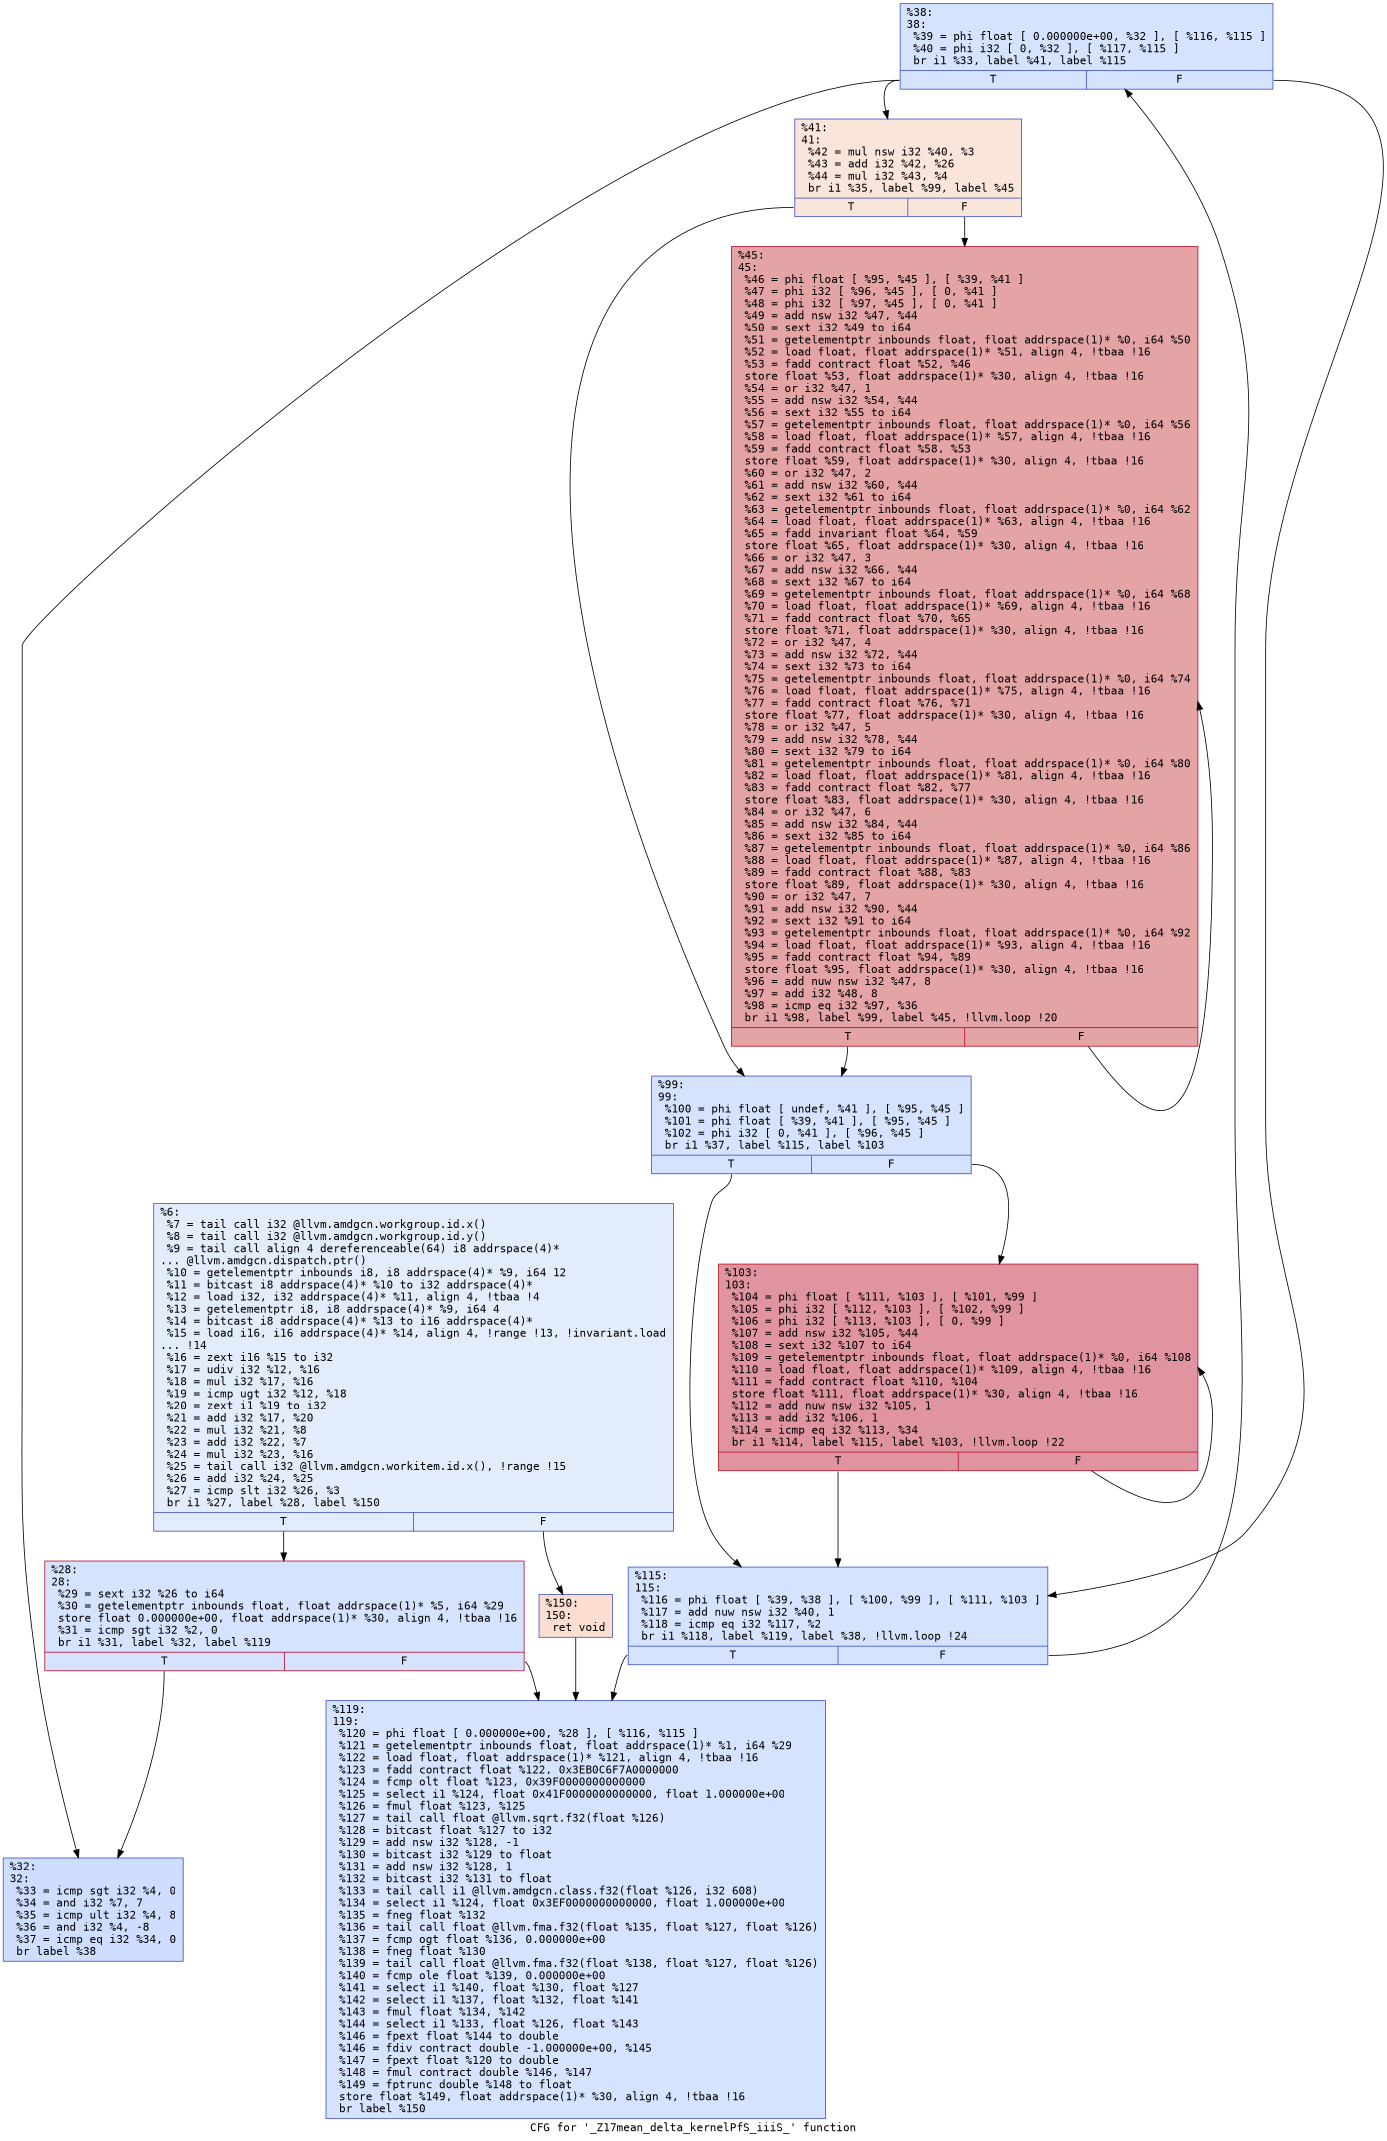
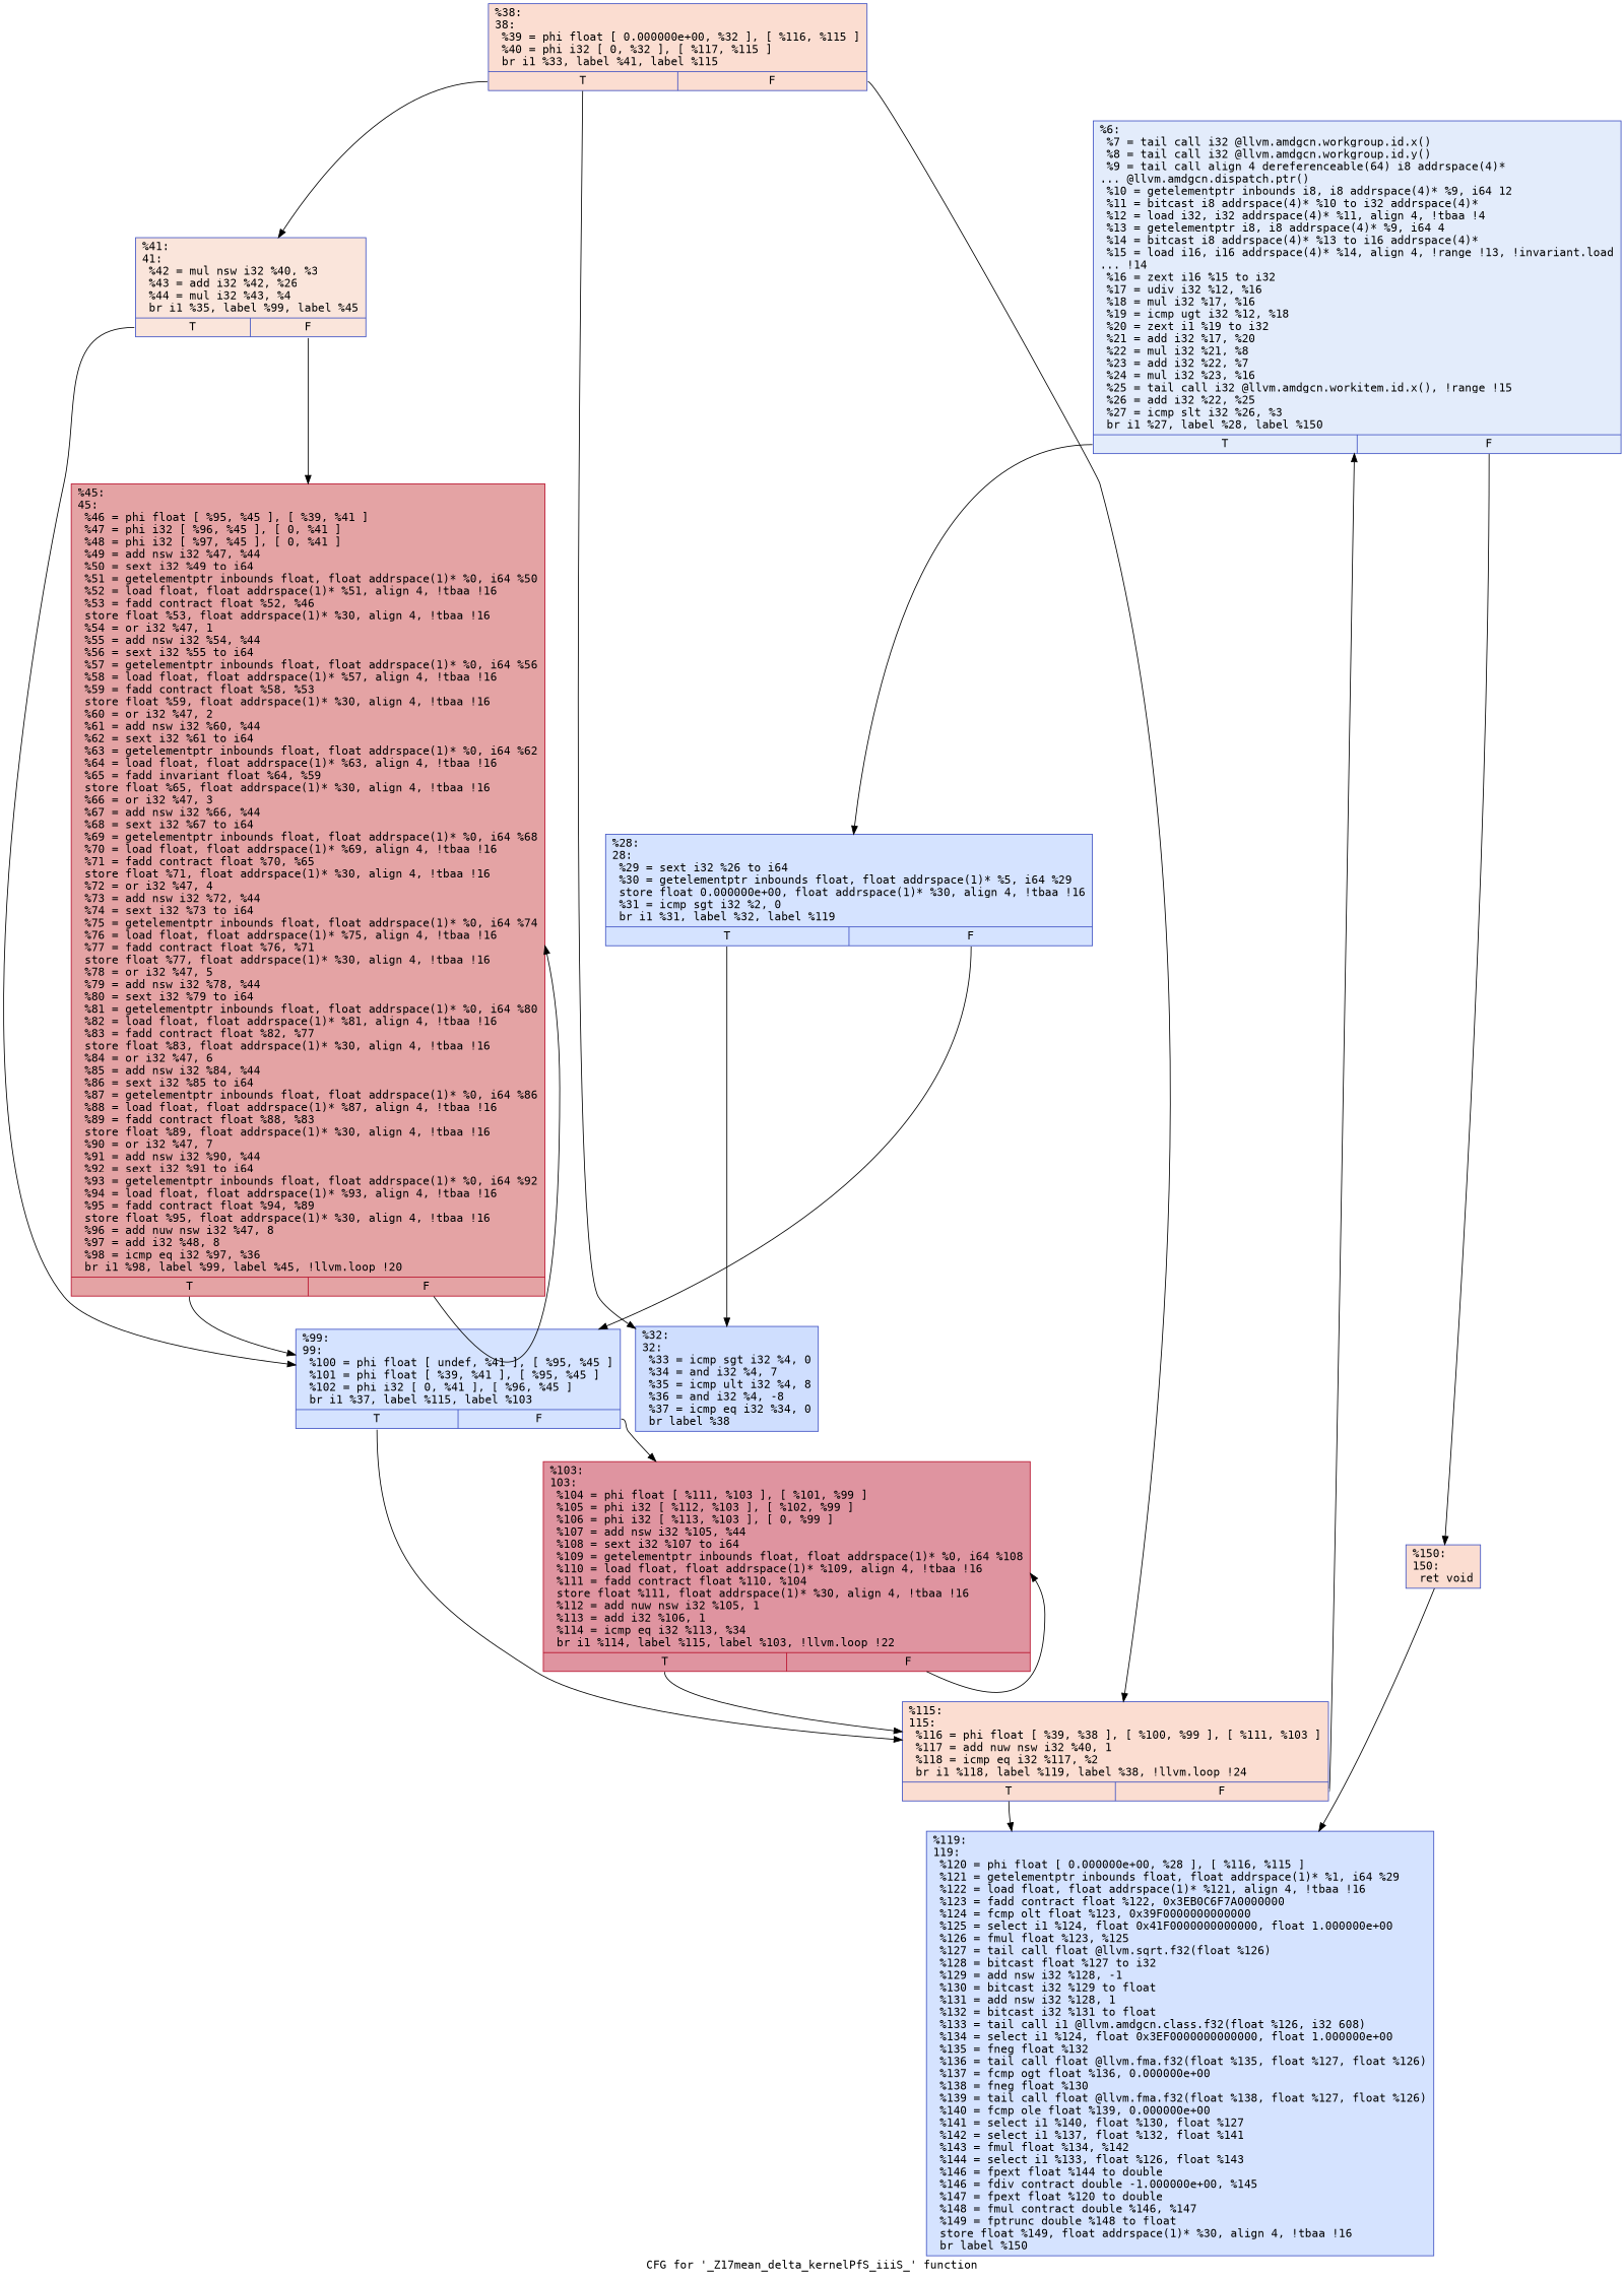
  digraph {
    fontname="DejaVu Sans Mono"
    label="CFG for '_Z17mean_delta_kernelPfS_iiiS_' function"
    node [color="#3d50c3ff" fillcolor="#a1c0ff70" fontname="DejaVu Sans Mono" shape=record style=filled]
    edge [fontname="DejaVu Sans Mono" tailport=s0]
-   n1 [fillcolor="#bfd3f670" label="{%6:\l  %7 = tail call i32 @llvm.amdgcn.workgroup.id.x()\l  %8 = tail call i32 @llvm.amdgcn.workgroup.id.y()\l  %9 = tail call align 4 dereferenceable(64) i8 addrspace(4)*\l... @llvm.amdgcn.dispatch.ptr()\l  %10 = getelementptr inbounds i8, i8 addrspace(4)* %9, i64 12\l  %11 = bitcast i8 addrspace(4)* %10 to i32 addrspace(4)*\l  %12 = load i32, i32 addrspace(4)* %11, align 4, !tbaa !4\l  %13 = getelementptr i8, i8 addrspace(4)* %9, i64 4\l  %14 = bitcast i8 addrspace(4)* %13 to i16 addrspace(4)*\l  %15 = load i16, i16 addrspace(4)* %14, align 4, !range !13, !invariant.load\l... !14\l  %16 = zext i16 %15 to i32\l  %17 = udiv i32 %12, %16\l  %18 = mul i32 %17, %16\l  %19 = icmp ugt i32 %12, %18\l  %20 = zext i1 %19 to i32\l  %21 = add i32 %17, %20\l  %22 = mul i32 %21, %8\l  %23 = add i32 %22, %7\l  %24 = mul i32 %23, %16\l  %25 = tail call i32 @llvm.amdgcn.workitem.id.x(), !range !15\l  %26 = add i32 %24, %25\l  %27 = icmp slt i32 %26, %3\l  br i1 %27, label %28, label %150\l|{<s0>T|<s1>F}}"]
-   n2 [color="#b70d28ff" label="{%28:\l28:                                               \l  %29 = sext i32 %26 to i64\l  %30 = getelementptr inbounds float, float addrspace(1)* %5, i64 %29\l  store float 0.000000e+00, float addrspace(1)* %30, align 4, !tbaa !16\l  %31 = icmp sgt i32 %2, 0\l  br i1 %31, label %32, label %119\l|{<s0>T|<s1>F}}"]
+   n1 [fillcolor="#bfd3f670" label="{%6:\l  %7 = tail call i32 @llvm.amdgcn.workgroup.id.x()\l  %8 = tail call i32 @llvm.amdgcn.workgroup.id.y()\l  %9 = tail call align 4 dereferenceable(64) i8 addrspace(4)*\l... @llvm.amdgcn.dispatch.ptr()\l  %10 = getelementptr inbounds i8, i8 addrspace(4)* %9, i64 12\l  %11 = bitcast i8 addrspace(4)* %10 to i32 addrspace(4)*\l  %12 = load i32, i32 addrspace(4)* %11, align 4, !tbaa !4\l  %13 = getelementptr i8, i8 addrspace(4)* %9, i64 4\l  %14 = bitcast i8 addrspace(4)* %13 to i16 addrspace(4)*\l  %15 = load i16, i16 addrspace(4)* %14, align 4, !range !13, !invariant.load\l... !14\l  %16 = zext i16 %15 to i32\l  %17 = udiv i32 %12, %16\l  %18 = mul i32 %17, %16\l  %19 = icmp ugt i32 %12, %18\l  %20 = zext i1 %19 to i32\l  %21 = add i32 %17, %20\l  %22 = mul i32 %21, %8\l  %23 = add i32 %22, %7\l  %24 = mul i32 %23, %16\l  %25 = tail call i32 @llvm.amdgcn.workitem.id.x(), !range !15\l  %26 = add i32 %22, %25\l  %27 = icmp slt i32 %26, %3\l  br i1 %27, label %28, label %150\l|{<s0>T|<s1>F}}"]
+   n2 [label="{%28:\l28:                                               \l  %29 = sext i32 %26 to i64\l  %30 = getelementptr inbounds float, float addrspace(1)* %5, i64 %29\l  store float 0.000000e+00, float addrspace(1)* %30, align 4, !tbaa !16\l  %31 = icmp sgt i32 %2, 0\l  br i1 %31, label %32, label %119\l|{<s0>T|<s1>F}}"]
    n3 [fillcolor="#f7b39670" label="{%150:\l150:                                              \l  ret void\l}"]
-   n4 [fillcolor="#93b5fe70" label="{%32:\l32:                                               \l  %33 = icmp sgt i32 %4, 0\l  %34 = and i32 %7, 7\l  %35 = icmp ult i32 %4, 8\l  %36 = and i32 %4, -8\l  %37 = icmp eq i32 %34, 0\l  br label %38\l}"]
+   n4 [fillcolor="#93b5fe70" label="{%32:\l32:                                               \l  %33 = icmp sgt i32 %4, 0\l  %34 = and i32 %4, 7\l  %35 = icmp ult i32 %4, 8\l  %36 = and i32 %4, -8\l  %37 = icmp eq i32 %34, 0\l  br label %38\l}"]
    n5 [label="{%119:\l119:                                              \l  %120 = phi float [ 0.000000e+00, %28 ], [ %116, %115 ]\l  %121 = getelementptr inbounds float, float addrspace(1)* %1, i64 %29\l  %122 = load float, float addrspace(1)* %121, align 4, !tbaa !16\l  %123 = fadd contract float %122, 0x3EB0C6F7A0000000\l  %124 = fcmp olt float %123, 0x39F0000000000000\l  %125 = select i1 %124, float 0x41F0000000000000, float 1.000000e+00\l  %126 = fmul float %123, %125\l  %127 = tail call float @llvm.sqrt.f32(float %126)\l  %128 = bitcast float %127 to i32\l  %129 = add nsw i32 %128, -1\l  %130 = bitcast i32 %129 to float\l  %131 = add nsw i32 %128, 1\l  %132 = bitcast i32 %131 to float\l  %133 = tail call i1 @llvm.amdgcn.class.f32(float %126, i32 608)\l  %134 = select i1 %124, float 0x3EF0000000000000, float 1.000000e+00\l  %135 = fneg float %132\l  %136 = tail call float @llvm.fma.f32(float %135, float %127, float %126)\l  %137 = fcmp ogt float %136, 0.000000e+00\l  %138 = fneg float %130\l  %139 = tail call float @llvm.fma.f32(float %138, float %127, float %126)\l  %140 = fcmp ole float %139, 0.000000e+00\l  %141 = select i1 %140, float %130, float %127\l  %142 = select i1 %137, float %132, float %141\l  %143 = fmul float %134, %142\l  %144 = select i1 %133, float %126, float %143\l  %146 = fpext float %144 to double\l  %146 = fdiv contract double -1.000000e+00, %145\l  %147 = fpext float %120 to double\l  %148 = fmul contract double %146, %147\l  %149 = fptrunc double %148 to float\l  store float %149, float addrspace(1)* %30, align 4, !tbaa !16\l  br label %150\l}"]
-   n6 [label="{%38:\l38:                                               \l  %39 = phi float [ 0.000000e+00, %32 ], [ %116, %115 ]\l  %40 = phi i32 [ 0, %32 ], [ %117, %115 ]\l  br i1 %33, label %41, label %115\l|{<s0>T|<s1>F}}"]
+   n6 [fillcolor="#f7b39670" label="{%38:\l38:                                               \l  %39 = phi float [ 0.000000e+00, %32 ], [ %116, %115 ]\l  %40 = phi i32 [ 0, %32 ], [ %117, %115 ]\l  br i1 %33, label %41, label %115\l|{<s0>T|<s1>F}}"]
    n7 [fillcolor="#f4c5ad70" label="{%41:\l41:                                               \l  %42 = mul nsw i32 %40, %3\l  %43 = add i32 %42, %26\l  %44 = mul i32 %43, %4\l  br i1 %35, label %99, label %45\l|{<s0>T|<s1>F}}"]
-   n8 [label="{%115:\l115:                                              \l  %116 = phi float [ %39, %38 ], [ %100, %99 ], [ %111, %103 ]\l  %117 = add nuw nsw i32 %40, 1\l  %118 = icmp eq i32 %117, %2\l  br i1 %118, label %119, label %38, !llvm.loop !24\l|{<s0>T|<s1>F}}"]
+   n8 [fillcolor="#f7b39670" label="{%115:\l115:                                              \l  %116 = phi float [ %39, %38 ], [ %100, %99 ], [ %111, %103 ]\l  %117 = add nuw nsw i32 %40, 1\l  %118 = icmp eq i32 %117, %2\l  br i1 %118, label %119, label %38, !llvm.loop !24\l|{<s0>T|<s1>F}}"]
    n9 [label="{%99:\l99:                                               \l  %100 = phi float [ undef, %41 ], [ %95, %45 ]\l  %101 = phi float [ %39, %41 ], [ %95, %45 ]\l  %102 = phi i32 [ 0, %41 ], [ %96, %45 ]\l  br i1 %37, label %115, label %103\l|{<s0>T|<s1>F}}"]
    n10 [color="#b70d28ff" fillcolor="#c32e3170" label="{%45:\l45:                                               \l  %46 = phi float [ %95, %45 ], [ %39, %41 ]\l  %47 = phi i32 [ %96, %45 ], [ 0, %41 ]\l  %48 = phi i32 [ %97, %45 ], [ 0, %41 ]\l  %49 = add nsw i32 %47, %44\l  %50 = sext i32 %49 to i64\l  %51 = getelementptr inbounds float, float addrspace(1)* %0, i64 %50\l  %52 = load float, float addrspace(1)* %51, align 4, !tbaa !16\l  %53 = fadd contract float %52, %46\l  store float %53, float addrspace(1)* %30, align 4, !tbaa !16\l  %54 = or i32 %47, 1\l  %55 = add nsw i32 %54, %44\l  %56 = sext i32 %55 to i64\l  %57 = getelementptr inbounds float, float addrspace(1)* %0, i64 %56\l  %58 = load float, float addrspace(1)* %57, align 4, !tbaa !16\l  %59 = fadd contract float %58, %53\l  store float %59, float addrspace(1)* %30, align 4, !tbaa !16\l  %60 = or i32 %47, 2\l  %61 = add nsw i32 %60, %44\l  %62 = sext i32 %61 to i64\l  %63 = getelementptr inbounds float, float addrspace(1)* %0, i64 %62\l  %64 = load float, float addrspace(1)* %63, align 4, !tbaa !16\l  %65 = fadd invariant float %64, %59\l  store float %65, float addrspace(1)* %30, align 4, !tbaa !16\l  %66 = or i32 %47, 3\l  %67 = add nsw i32 %66, %44\l  %68 = sext i32 %67 to i64\l  %69 = getelementptr inbounds float, float addrspace(1)* %0, i64 %68\l  %70 = load float, float addrspace(1)* %69, align 4, !tbaa !16\l  %71 = fadd contract float %70, %65\l  store float %71, float addrspace(1)* %30, align 4, !tbaa !16\l  %72 = or i32 %47, 4\l  %73 = add nsw i32 %72, %44\l  %74 = sext i32 %73 to i64\l  %75 = getelementptr inbounds float, float addrspace(1)* %0, i64 %74\l  %76 = load float, float addrspace(1)* %75, align 4, !tbaa !16\l  %77 = fadd contract float %76, %71\l  store float %77, float addrspace(1)* %30, align 4, !tbaa !16\l  %78 = or i32 %47, 5\l  %79 = add nsw i32 %78, %44\l  %80 = sext i32 %79 to i64\l  %81 = getelementptr inbounds float, float addrspace(1)* %0, i64 %80\l  %82 = load float, float addrspace(1)* %81, align 4, !tbaa !16\l  %83 = fadd contract float %82, %77\l  store float %83, float addrspace(1)* %30, align 4, !tbaa !16\l  %84 = or i32 %47, 6\l  %85 = add nsw i32 %84, %44\l  %86 = sext i32 %85 to i64\l  %87 = getelementptr inbounds float, float addrspace(1)* %0, i64 %86\l  %88 = load float, float addrspace(1)* %87, align 4, !tbaa !16\l  %89 = fadd contract float %88, %83\l  store float %89, float addrspace(1)* %30, align 4, !tbaa !16\l  %90 = or i32 %47, 7\l  %91 = add nsw i32 %90, %44\l  %92 = sext i32 %91 to i64\l  %93 = getelementptr inbounds float, float addrspace(1)* %0, i64 %92\l  %94 = load float, float addrspace(1)* %93, align 4, !tbaa !16\l  %95 = fadd contract float %94, %89\l  store float %95, float addrspace(1)* %30, align 4, !tbaa !16\l  %96 = add nuw nsw i32 %47, 8\l  %97 = add i32 %48, 8\l  %98 = icmp eq i32 %97, %36\l  br i1 %98, label %99, label %45, !llvm.loop !20\l|{<s0>T|<s1>F}}"]
    n11 [color="#b70d28ff" fillcolor="#b70d2870" label="{%103:\l103:                                              \l  %104 = phi float [ %111, %103 ], [ %101, %99 ]\l  %105 = phi i32 [ %112, %103 ], [ %102, %99 ]\l  %106 = phi i32 [ %113, %103 ], [ 0, %99 ]\l  %107 = add nsw i32 %105, %44\l  %108 = sext i32 %107 to i64\l  %109 = getelementptr inbounds float, float addrspace(1)* %0, i64 %108\l  %110 = load float, float addrspace(1)* %109, align 4, !tbaa !16\l  %111 = fadd contract float %110, %104\l  store float %111, float addrspace(1)* %30, align 4, !tbaa !16\l  %112 = add nuw nsw i32 %105, 1\l  %113 = add i32 %106, 1\l  %114 = icmp eq i32 %113, %34\l  br i1 %114, label %115, label %103, !llvm.loop !22\l|{<s0>T|<s1>F}}"]
    n1 -> n2
    n1 -> n3 [tailport=s1]
    n2 -> n4
-   n2 -> n5 [tailport=s1]
+   n2 -> n9 [tailport=s1]
    n3 -> n5
    n6 -> n4
    n6 -> n7
    n6 -> n8 [tailport=s1]
    n7 -> n9
    n7 -> n10 [tailport=s1]
    n8 -> n5
-   n8 -> n6 [tailport=s1]
+   n8 -> n1 [tailport=s1]
    n9 -> n8
    n9 -> n11 [tailport=s1]
    n10 -> n9
    n10 -> n10 [tailport=s1]
    n11 -> n8
    n11 -> n11 [tailport=s1]
  }
